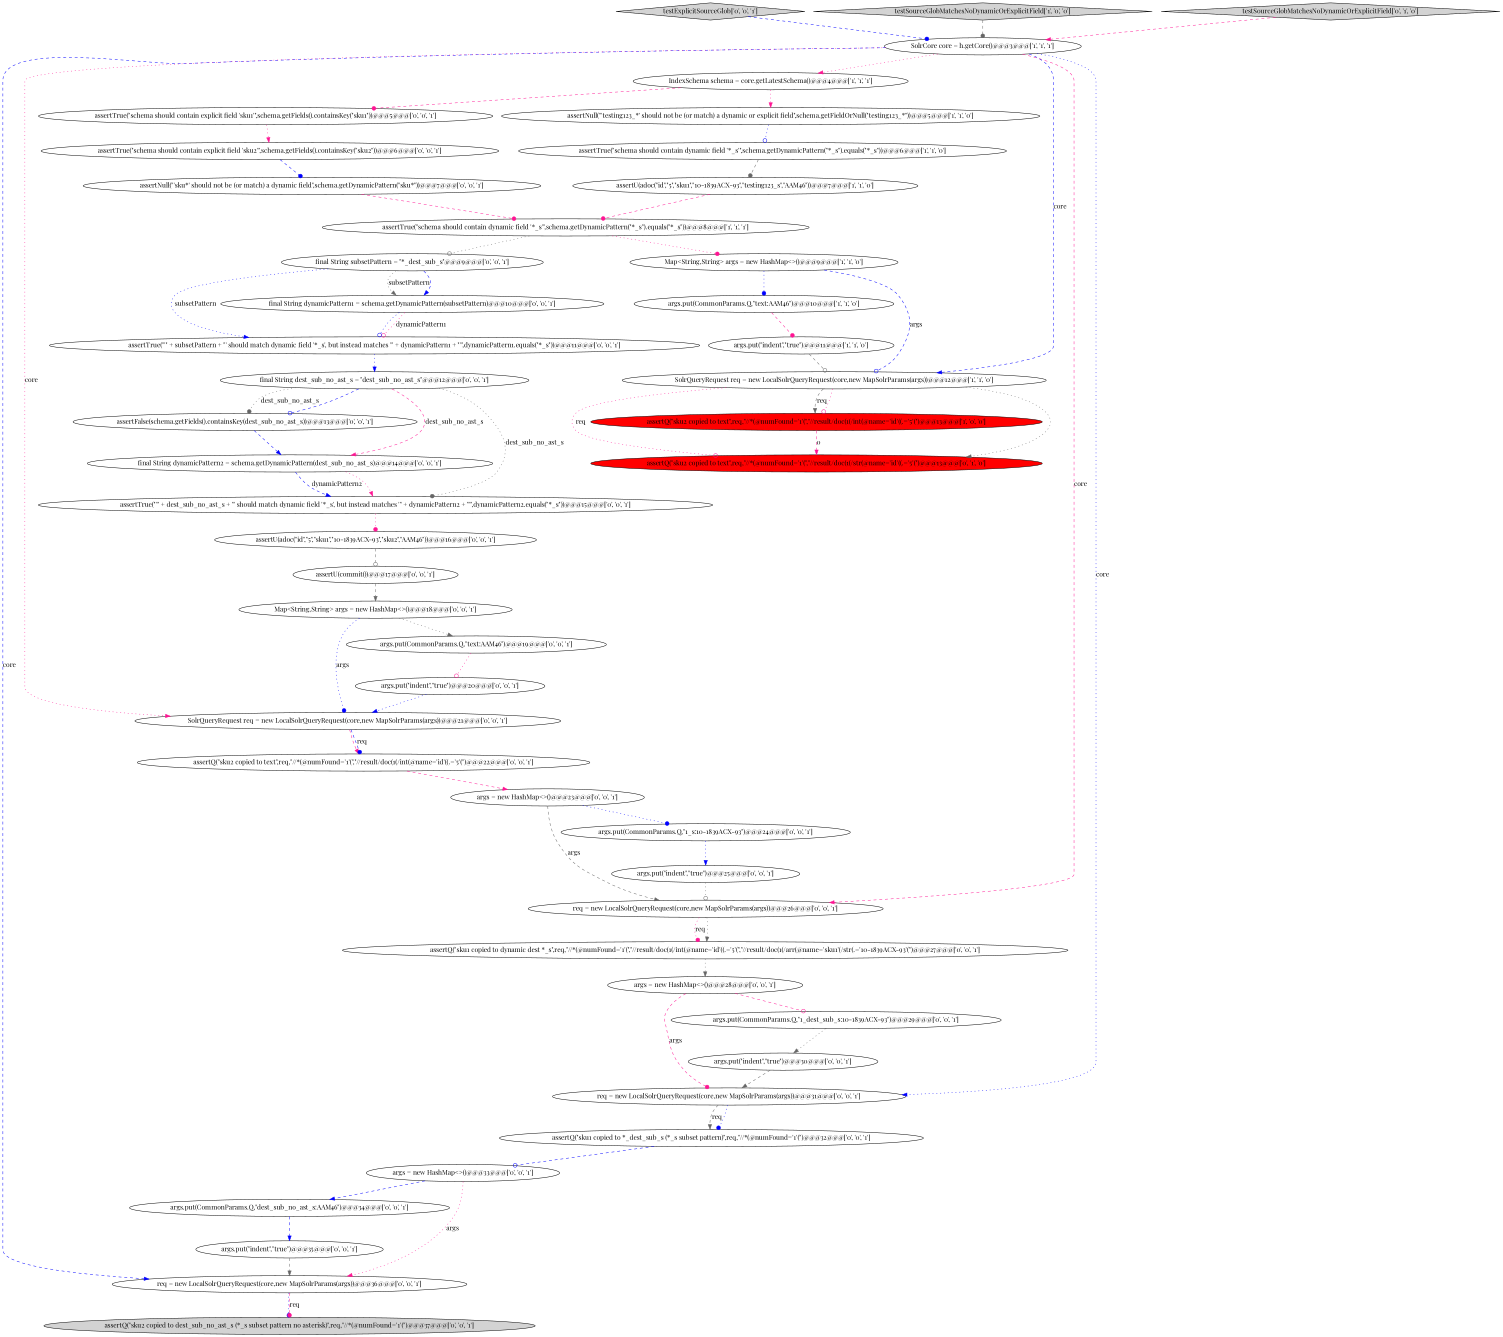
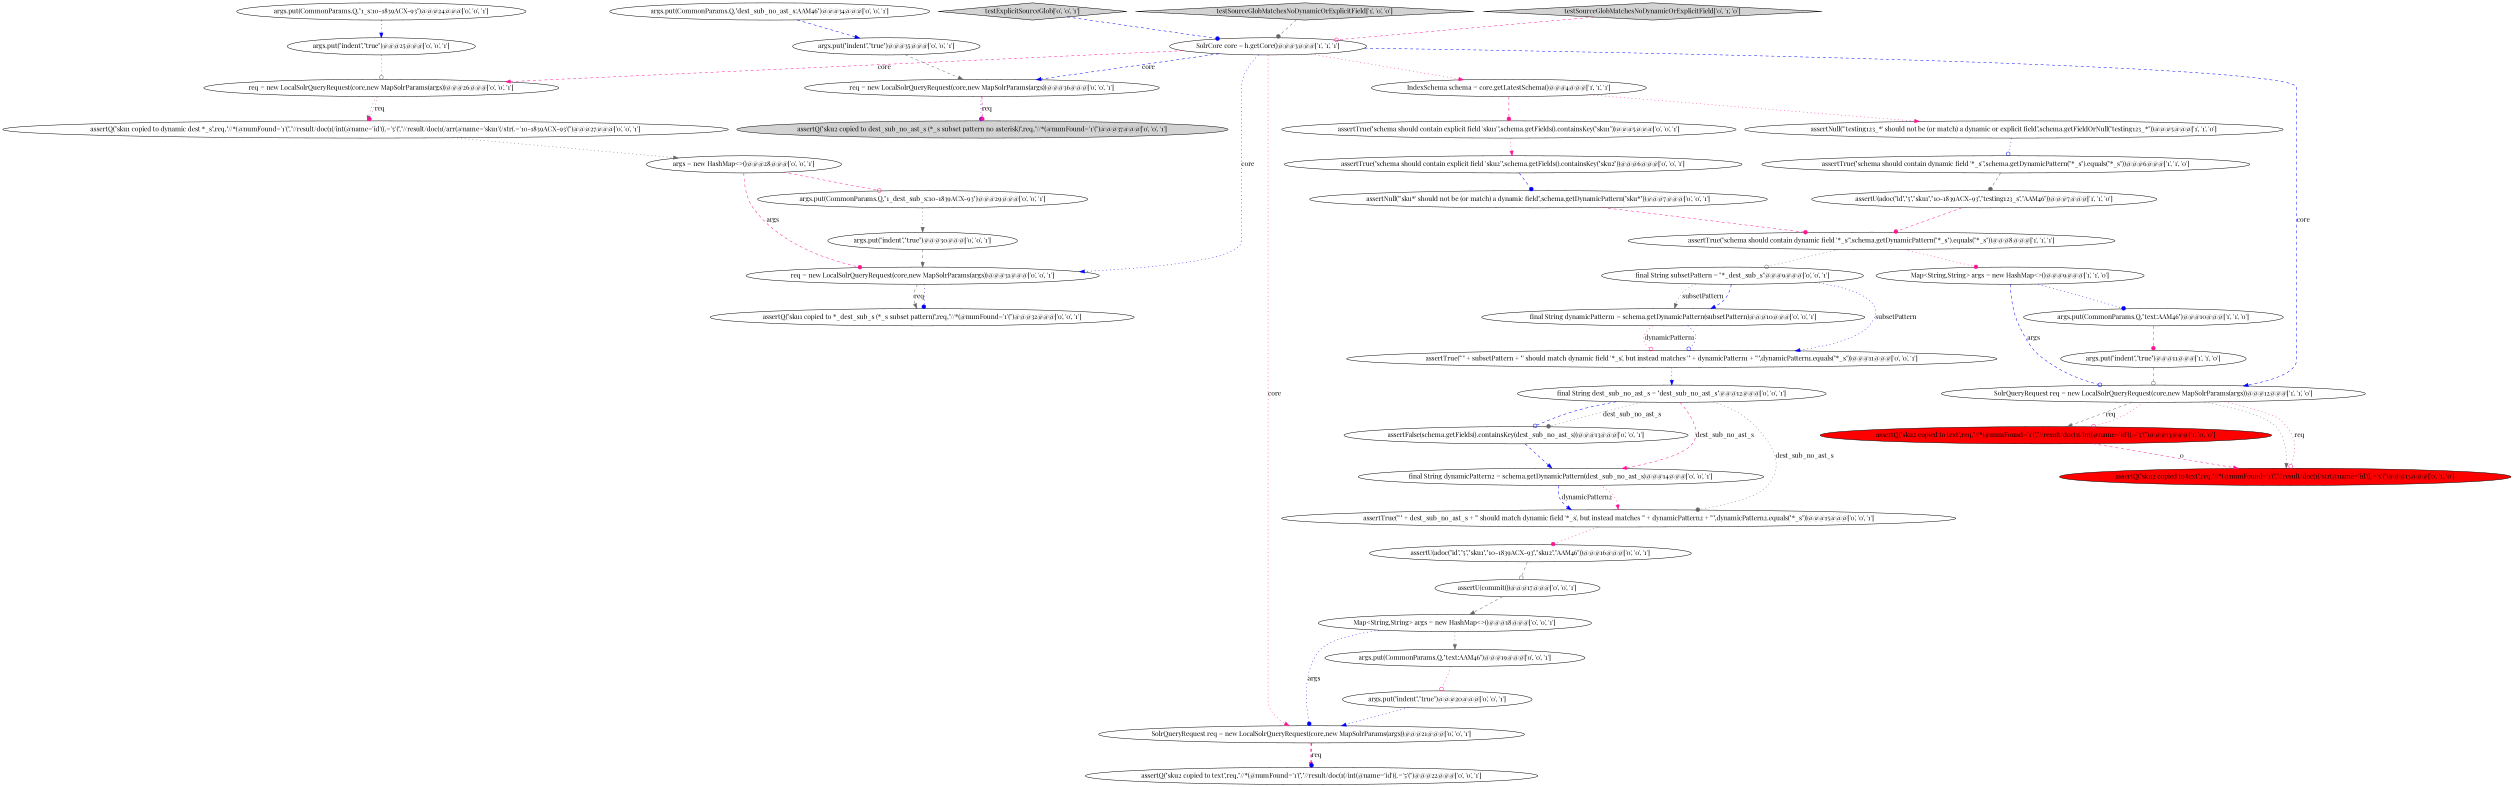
  digraph {
    fontname="Playfair Display"
    node [fillcolor=white fontname="Playfair Display" shape=ellipse style=filled]
    edge [arrowhead=normal color=deeppink fontname="Playfair Display" style=dashed]
-   n1 [label="args = new HashMap<>()@@@23@@@['0', '0', '1']"]
    n2 [label="args.put(CommonParams.Q,\"1_s:10-1839ACX-93\")@@@24@@@['0', '0', '1']"]
    n3 [label="req = new LocalSolrQueryRequest(core,new MapSolrParams(args))@@@26@@@['0', '0', '1']"]
    n4 [label="args.put(\"indent\",\"true\")@@@25@@@['0', '0', '1']"]
    n5 [label="assertQ(\"sku1 copied to dynamic dest *_s\",req,\"//*(@numFound='1'(\",\"//result/doc(1(/int(@name='id'((.='5'(\",\"//result/doc(1(/arr(@name='sku1'(/str(.='10-1839ACX-93'(\")@@@27@@@['0', '0', '1']"]
    n6 [fillcolor=lightgray label="testExplicitSourceGlob['0', '0', '1']" shape=diamond]
    n7 [label="SolrCore core = h.getCore()@@@3@@@['1', '1', '1']"]
    n8 [label="req = new LocalSolrQueryRequest(core,new MapSolrParams(args))@@@36@@@['0', '0', '1']"]
    n9 [label="req = new LocalSolrQueryRequest(core,new MapSolrParams(args))@@@31@@@['0', '0', '1']"]
    n10 [label="SolrQueryRequest req = new LocalSolrQueryRequest(core,new MapSolrParams(args))@@@21@@@['0', '0', '1']"]
    n11 [label="IndexSchema schema = core.getLatestSchema()@@@4@@@['1', '1', '1']"]
    n12 [label="SolrQueryRequest req = new LocalSolrQueryRequest(core,new MapSolrParams(args))@@@12@@@['1', '1', '0']"]
    n13 [label="assertFalse(schema.getFields().containsKey(dest_sub_no_ast_s))@@@13@@@['0', '0', '1']"]
    n14 [label="final String dynamicPattern2 = schema.getDynamicPattern(dest_sub_no_ast_s)@@@14@@@['0', '0', '1']"]
    n15 [label="assertTrue(\"'\" + dest_sub_no_ast_s + \"' should match dynamic field '*_s', but instead matches '\" + dynamicPattern2 + \"'\",dynamicPattern2.equals(\"*_s\"))@@@15@@@['0', '0', '1']"]
    n16 [label="args.put(\"indent\",\"true\")@@@35@@@['0', '0', '1']"]
    n17 [fillcolor=lightgray label="assertQ(\"sku2 copied to dest_sub_no_ast_s (*_s subset pattern no asterisk)\",req,\"//*(@numFound='1'(\")@@@37@@@['0', '0', '1']"]
    n18 [label="args = new HashMap<>()@@@28@@@['0', '0', '1']"]
    n19 [label="args.put(CommonParams.Q,\"1_dest_sub_s:10-1839ACX-93\")@@@29@@@['0', '0', '1']"]
    n20 [label="args.put(\"indent\",\"true\")@@@30@@@['0', '0', '1']"]
    n21 [label="assertQ(\"sku1 copied to *_dest_sub_s (*_s subset pattern)\",req,\"//*(@numFound='1'(\")@@@32@@@['0', '0', '1']"]
    n22 [label="assertTrue(\"schema should contain dynamic field '*_s'\",schema.getDynamicPattern(\"*_s\").equals(\"*_s\"))@@@8@@@['1', '1', '1']"]
    n23 [label="final String subsetPattern = \"*_dest_sub_s\"@@@9@@@['0', '0', '1']"]
    n24 [label="Map<String,String> args = new HashMap<>()@@@9@@@['1', '1', '0']"]
    n25 [label="final String dynamicPattern1 = schema.getDynamicPattern(subsetPattern)@@@10@@@['0', '0', '1']"]
    n26 [label="assertTrue(\"'\" + subsetPattern + \"' should match dynamic field '*_s', but instead matches '\" + dynamicPattern1 + \"'\",dynamicPattern1.equals(\"*_s\"))@@@11@@@['0', '0', '1']"]
    n27 [label="args.put(CommonParams.Q,\"text:AAM46\")@@@10@@@['1', '1', '0']"]
    n28 [label="Map<String,String> args = new HashMap<>()@@@18@@@['0', '0', '1']"]
    n29 [label="args.put(CommonParams.Q,\"text:AAM46\")@@@19@@@['0', '0', '1']"]
    n30 [label="assertQ(\"sku2 copied to text\",req,\"//*(@numFound='1'(\",\"//result/doc(1(/int(@name='id'((.='5'(\")@@@22@@@['0', '0', '1']"]
    n31 [label="args.put(\"indent\",\"true\")@@@20@@@['0', '0', '1']"]
    n32 [label="assertU(adoc(\"id\",\"5\",\"sku1\",\"10-1839ACX-93\",\"sku2\",\"AAM46\"))@@@16@@@['0', '0', '1']"]
    n33 [label="assertU(commit())@@@17@@@['0', '0', '1']"]
    n34 [label="assertU(adoc(\"id\",\"5\",\"sku1\",\"10-1839ACX-93\",\"testing123_s\",\"AAM46\"))@@@7@@@['1', '1', '0']"]
    n35 [label="assertTrue(\"schema should contain explicit field 'sku1'\",schema.getFields().containsKey(\"sku1\"))@@@5@@@['0', '0', '1']"]
    n36 [label="assertNull(\"'testing123_*' should not be (or match) a dynamic or explicit field\",schema.getFieldOrNull(\"testing123_*\"))@@@5@@@['1', '1', '0']"]
    n37 [label="assertTrue(\"schema should contain explicit field 'sku2'\",schema.getFields().containsKey(\"sku2\"))@@@6@@@['0', '0', '1']"]
    n38 [label="assertTrue(\"schema should contain dynamic field '*_s'\",schema.getDynamicPattern(\"*_s\").equals(\"*_s\"))@@@6@@@['1', '1', '0']"]
-   n39 [label="args = new HashMap<>()@@@33@@@['0', '0', '1']"]
    n40 [label="args.put(CommonParams.Q,\"dest_sub_no_ast_s:AAM46\")@@@34@@@['0', '0', '1']"]
    n41 [label="args.put(\"indent\",\"true\")@@@11@@@['1', '1', '0']"]
    n42 [label="final String dest_sub_no_ast_s = \"dest_sub_no_ast_s\"@@@12@@@['0', '0', '1']"]
    n43 [fillcolor=lightgray label="testSourceGlobMatchesNoDynamicOrExplicitField['1', '0', '0']" shape=diamond]
    n44 [fillcolor=red label="assertQ(\"sku2 copied to text\",req,\"//*(@numFound='1'(\",\"//result/doc(1(/int(@name='id'((.='5'(\")@@@13@@@['1', '0', '0']"]
    n45 [fillcolor=red label="assertQ(\"sku2 copied to text\",req,\"//*(@numFound='1'(\",\"//result/doc(1(/str(@name='id'((.='5'(\")@@@13@@@['0', '1', '0']"]
    n46 [label="assertNull(\"'sku*' should not be (or match) a dynamic field\",schema.getDynamicPattern(\"sku*\"))@@@7@@@['0', '0', '1']"]
    n47 [fillcolor=lightgray label="testSourceGlobMatchesNoDynamicOrExplicitField['0', '1', '0']" shape=diamond]
-   n1 -> n2 [arrowhead=dot color=blue style=dotted]
-   n1 -> n3 [color=gray40 label=args]
    n2 -> n4 [color=blue style=dotted]
    n3 -> n5 [color=gray40 style=dotted]
    n3 -> n5 [arrowhead=dot label=req style=dotted]
    n4 -> n3 [arrowhead=odot color=gray40 style=dotted]
    n5 -> n18 [color=gray40 style=dotted]
    n6 -> n7 [arrowhead=dot color=blue]
    n7 -> n3 [label=core]
    n7 -> n8 [color=blue label=core]
    n7 -> n9 [color=blue label=core style=dotted]
    n7 -> n10 [label=core style=dotted]
    n7 -> n11 [style=dotted]
    n7 -> n12 [color=blue label=core]
    n8 -> n17 [arrowhead=dot color=blue style=dotted]
    n8 -> n17 [arrowhead=dot label=req]
    n9 -> n21 [color=gray40 label=req]
    n9 -> n21 [arrowhead=dot color=blue style=dotted]
    n10 -> n30
    n10 -> n30 [arrowhead=dot color=blue label=req]
    n11 -> n35 [arrowhead=dot]
    n11 -> n36 [style=dotted]
    n12 -> n44 [color=gray40 label=req]
    n12 -> n44 [arrowhead=odot style=dotted]
    n12 -> n45 [color=gray40 style=dotted]
    n12 -> n45 [arrowhead=odot label=req style=dotted]
    n13 -> n14 [color=blue]
    n14 -> n15 [color=blue label=dynamicPattern2]
    n14 -> n15 [style=dotted]
    n15 -> n32 [arrowhead=dot style=dotted]
    n16 -> n8 [color=gray40]
    n18 -> n9 [arrowhead=dot label=args]
    n18 -> n19 [arrowhead=odot]
    n19 -> n20 [color=gray40 style=dotted]
    n20 -> n9 [color=gray40]
-   n21 -> n39 [arrowhead=odot color=blue]
    n22 -> n23 [arrowhead=odot color=gray40 style=dotted]
    n22 -> n24 [arrowhead=dot style=dotted]
    n23 -> n25 [color=gray40 label=subsetPattern style=dotted]
    n23 -> n25 [color=blue]
    n23 -> n26 [color=blue label=subsetPattern style=dotted]
    n24 -> n12 [arrowhead=odot color=blue label=args]
    n24 -> n27 [arrowhead=dot color=blue style=dotted]
    n25 -> n26 [arrowhead=odot label=dynamicPattern1 style=dotted]
    n25 -> n26 [arrowhead=odot color=blue style=dotted]
    n26 -> n42 [color=blue style=dotted]
    n27 -> n41 [arrowhead=dot]
    n28 -> n10 [arrowhead=dot color=blue label=args style=dotted]
    n28 -> n29 [color=gray40 style=dotted]
    n29 -> n31 [arrowhead=odot style=dotted]
-   n30 -> n1
    n31 -> n10 [color=blue style=dotted]
    n32 -> n33 [arrowhead=odot color=gray40]
    n33 -> n28 [color=gray40]
    n34 -> n22 [arrowhead=dot]
    n35 -> n37 [style=dotted]
    n36 -> n38 [arrowhead=odot color=blue style=dotted]
    n37 -> n46 [arrowhead=dot color=blue]
    n38 -> n34 [arrowhead=dot color=gray40]
-   n39 -> n8 [label=args style=dotted]
-   n39 -> n40 [color=blue]
    n40 -> n16 [color=blue]
    n41 -> n12 [arrowhead=odot color=gray40]
    n42 -> n13 [arrowhead=odot color=blue]
    n42 -> n13 [arrowhead=dot color=gray40 label=dest_sub_no_ast_s style=dotted]
    n42 -> n14 [label=dest_sub_no_ast_s]
    n42 -> n15 [arrowhead=dot color=gray40 label=dest_sub_no_ast_s style=dotted]
    n43 -> n7 [arrowhead=dot color=gray40]
    n44 -> n45 [label=0]
    n46 -> n22 [arrowhead=dot]
-   n47 -> n7
+   n47 -> n7 [arrowhead=odot]
  }
